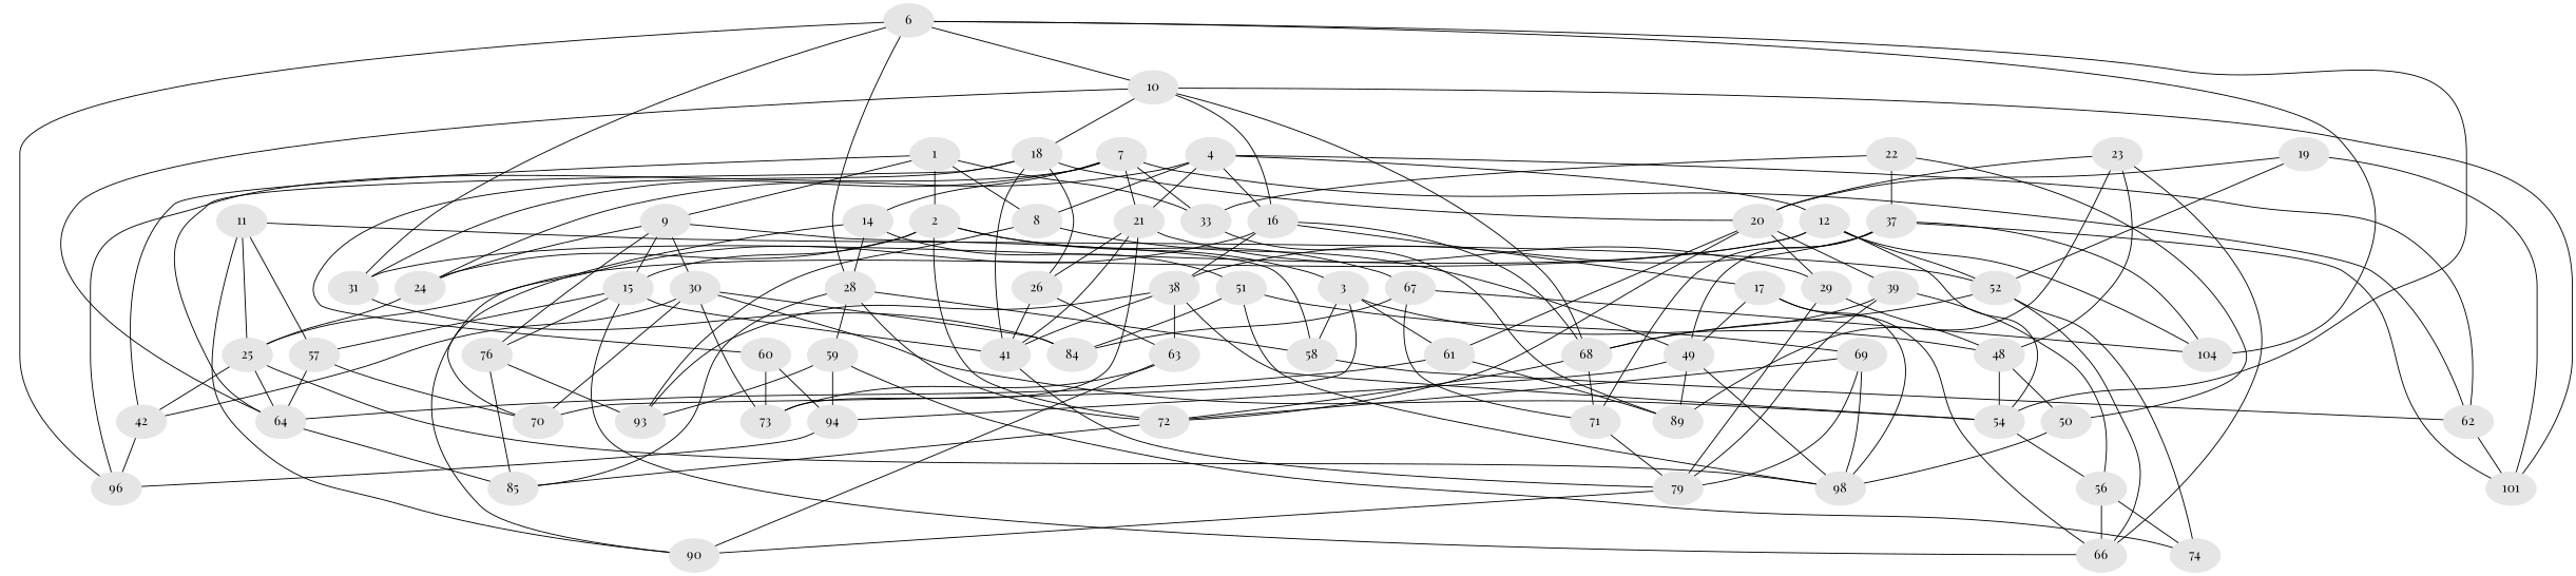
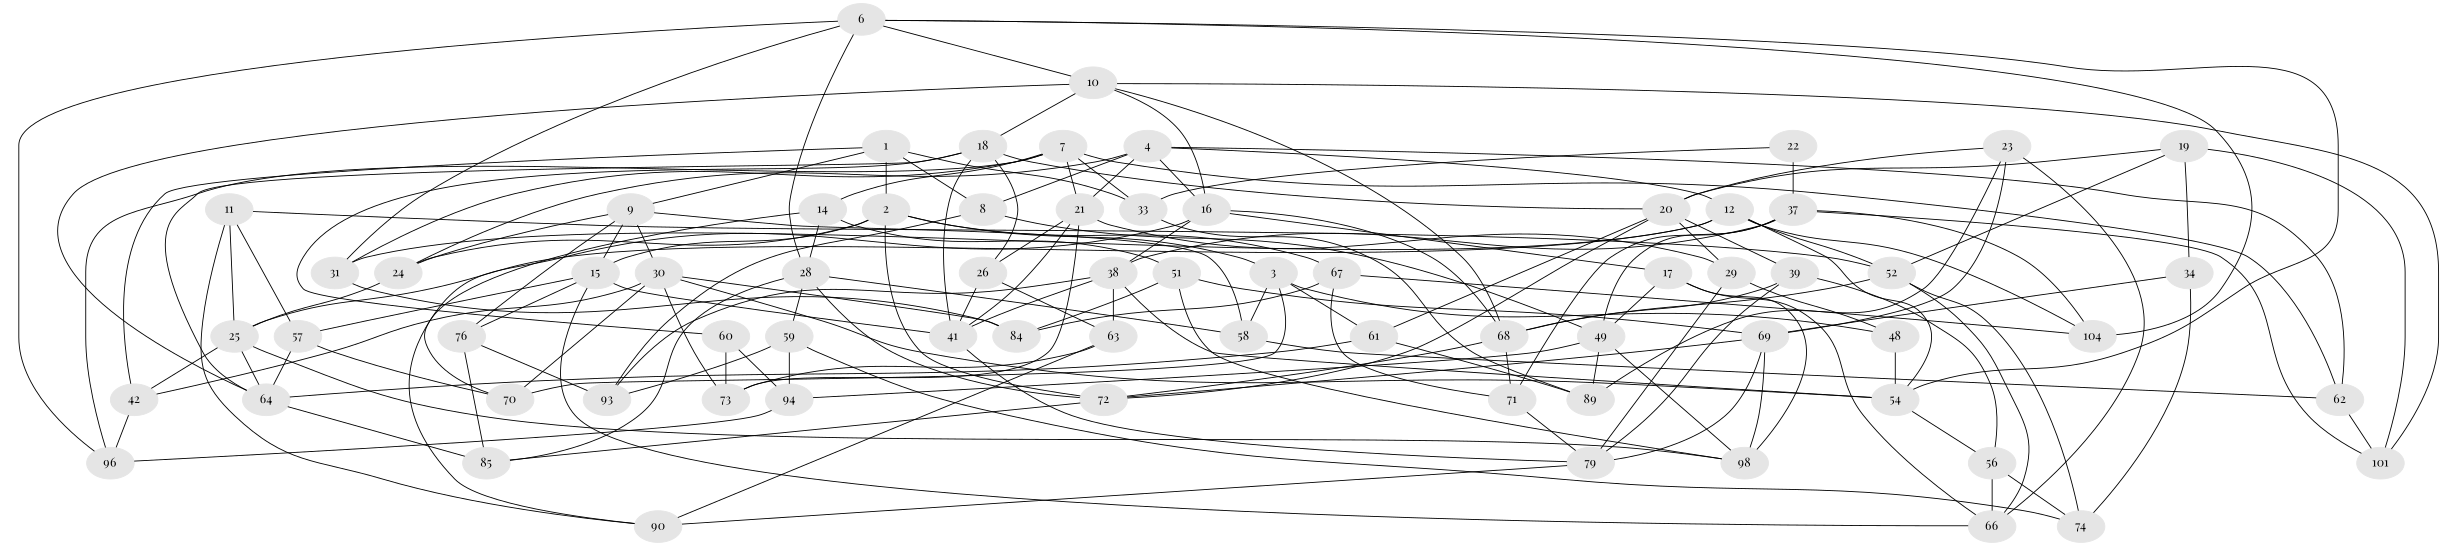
  graph {
    fontname="Playfair Display"
    node [color=gray90 fontname="Playfair Display" style=filled]
    edge [fontname="Playfair Display"]
    1 [super="+65"]
    2 [super="+40"]
    8
    9 [super="+97"]
    33
    42
    3 [super="+79"]
    15 [super="+53"]
    24
    67
    72 [super="+76"]
    48
    58
    61
    70
    49 [super="+55"]
    93
    30 [super="+81"]
    n19 [label=76]
    89
    96
    66 [super="+103"]
    57
    41 [super="+95"]
    25 [super="+36"]
    104
    84
    71
    85
    54 [super="+86"]
-   50
    62
    64 [super="+100"]
    4 [super="+13"]
    12 [super="+45"]
    16 [super="+32"]
    21 [super="+27"]
    31
    52 [super="+78"]
    68 [super="+83"]
    90
    17
    38 [super="+80"]
    26
    29
    73 [super="+82"]
    101
    19 [super="+43"]
    20 [super="+99"]
+   34
    60
    94
    6 [super="+91"]
    10 [super="+105"]
    28 [super="+47"]
    18 [super="+35"]
    59
    56
    7 [super="+46"]
    14
    51
    98 [super="+102"]
    11
    74
    69 [super="+92"]
    n66 [label=79 super="+87"]
    63
    39
    22
    37 [super="+88"]
    23
    1 -- 2
    1 -- 8
    1 -- 9
    1 -- 33
    1 -- 42
    2 -- 3
    2 -- 15
    2 -- 24
    2 -- 67
    2 -- 72
    8 -- 49
    8 -- 93
    9 -- 15
    9 -- 24
    9 -- 58
    9 -- 30
    9 -- n19
    33 -- 89
    42 -- 96
    3 -- 48
    3 -- 58
    3 -- 61
    3 -- 70
    15 -- n19
    15 -- 66
    15 -- 57
    15 -- 41
    24 -- 25
    67 -- 104
    67 -- 84
    67 -- 71
    72 -- 85
    48 -- 54
-   48 -- 50
    58 -- 62
    61 -- 89
    61 -- 64
    49 -- 89
    49 -- 94
    49 -- 98
    30 -- 42
    30 -- 70
    30 -- 84
    30 -- 54
    30 -- 73
    n19 -- 93
    n19 -- 85
    57 -- 70
    57 -- 64
    41 -- n66
    25 -- 42
    25 -- 64
    25 -- 98
    71 -- n66
    54 -- 56
-   50 -- 98
    62 -- 101
    64 -- 85
    4 -- 8
    4 -- 24
    4 -- 62
    4 -- 12
    4 -- 16
    4 -- 21
    12 -- 25
    12 -- 104
    12 -- 54
    12 -- 31
    12 -- 52
    16 -- 68
    16 -- 90
    16 -- 17
    16 -- 38
    21 -- 41
    21 -- 26
    21 -- 29
    21 -- 73
    31 -- 84
    52 -- 66
    52 -- 68
    52 -- 74
    68 -- 72
    68 -- 71
    17 -- 49
    17 -- 66
    17 -- 98
    38 -- 93
    38 -- 41
    38 -- 54
    38 -- 63
    26 -- 41
    26 -- 63
    29 -- 48
    29 -- n66
    19 -- 52
    19 -- 101
    19 -- 20
+   19 -- 34
    20 -- 72
    20 -- 61
    20 -- 29
    20 -- 39
+   34 -- 74
+   34 -- 69
    60 -- 73
    60 -- 94
    94 -- 96
    6 -- 96
    6 -- 104
    6 -- 54
    6 -- 31
    6 -- 10
    6 -- 28
    10 -- 64
    10 -- 16
    10 -- 68
    10 -- 101
    10 -- 18
    28 -- 72
    28 -- 58
    28 -- 85
    28 -- 59
    18 -- 41
    18 -- 64
    18 -- 26
    18 -- 20
    18 -- 60
    59 -- 93
    59 -- 94
    59 -- 74
    56 -- 66
    56 -- 74
    7 -- 33
    7 -- 96
    7 -- 62
    7 -- 21
    7 -- 31
    7 -- 14
    14 -- 70
    14 -- 28
    14 -- 51
    51 -- 84
    51 -- 98
    51 -- 69
    11 -- 57
    11 -- 25
    11 -- 52
    11 -- 90
    69 -- 72
    69 -- 98
    69 -- n66
    n66 -- 90
    63 -- 90
    63 -- 73
    39 -- 68
    39 -- 56
    39 -- n66
    22 -- 33
-   22 -- 50
    22 -- 37
    37 -- 49
    37 -- 104
    37 -- 71
    37 -- 38
    37 -- 101
    23 -- 89
    23 -- 66
    23 -- 20
-   23 -- 48
+   23 -- 69
  }
